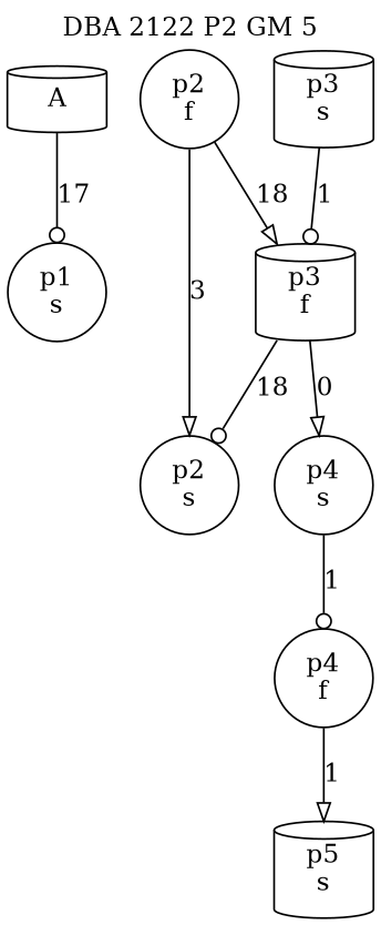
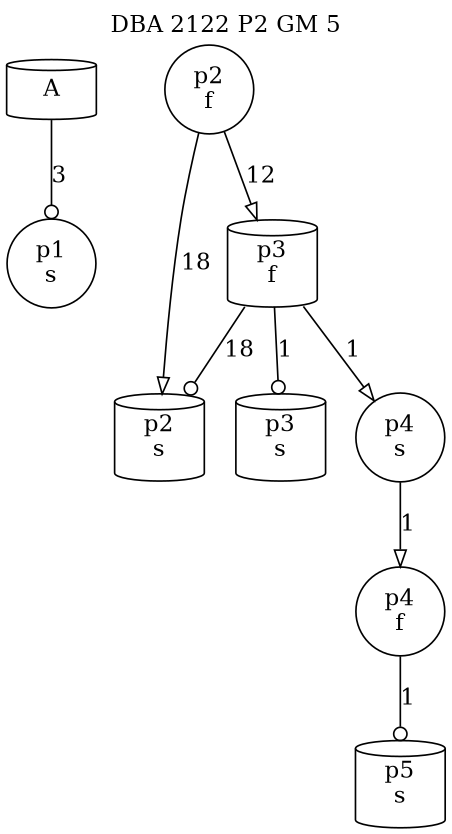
  digraph {
    label=" DBA 2122 P2 GM 5 "
    labelloc=tl
    rankdir=TB
    node [shape=cylinder]
    edge [arrowhead=odot]
    n1 [label=A]
    n2 [label="p1\ns" shape=circle]
    n3 [label="p2\nf" shape=circle]
-   n4 [label="p2\ns" shape=circle]
+   n4 [label="p2\ns"]
    n5 [label="p3\nf"]
    n6 [label="p3\ns"]
    n7 [label="p4\ns" shape=circle]
    n8 [label="p4\nf" shape=circle]
    n9 [label="p5\ns"]
-   n1 -> n2 [label=17]
-   n3 -> n4 [arrowhead=onormal label=3]
-   n3 -> n5 [arrowhead=onormal label=18]
+   n1 -> n2 [label=3]
+   n3 -> n4 [arrowhead=onormal label=18]
+   n3 -> n5 [arrowhead=onormal label=12]
    n5 -> n4 [label=18]
-   n6 -> n5 [label=1]
-   n5 -> n7 [arrowhead=onormal label=0]
-   n7 -> n8 [label=1]
-   n8 -> n9 [arrowhead=onormal label=1]
+   n5 -> n6 [label=1]
+   n5 -> n7 [arrowhead=onormal label=1]
+   n7 -> n8 [arrowhead=onormal label=1]
+   n8 -> n9 [label=1]
  }
